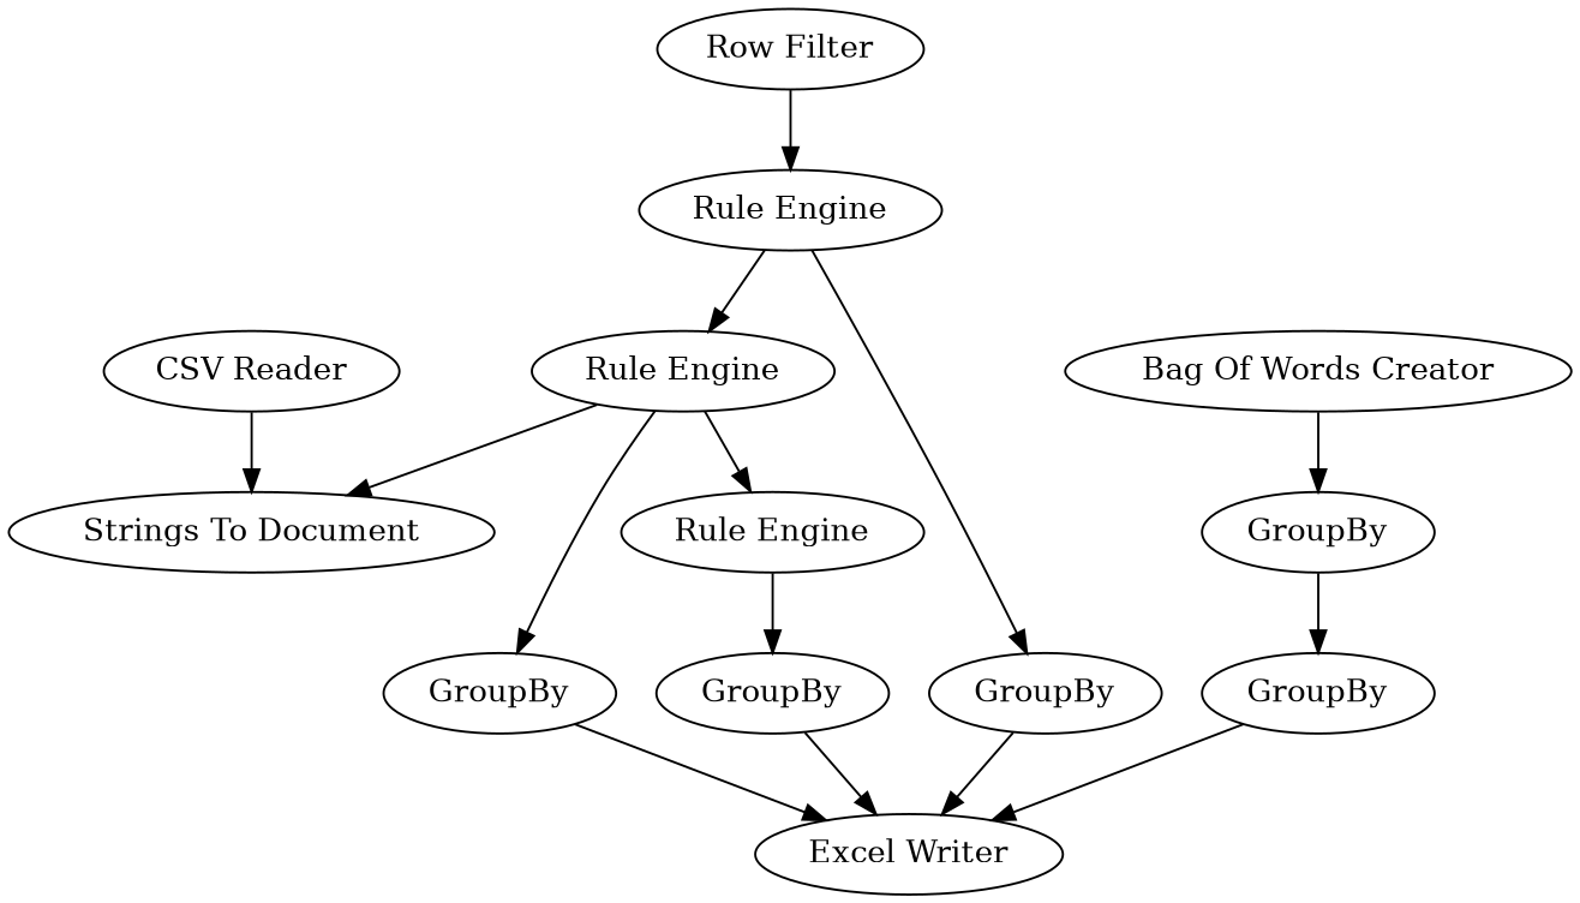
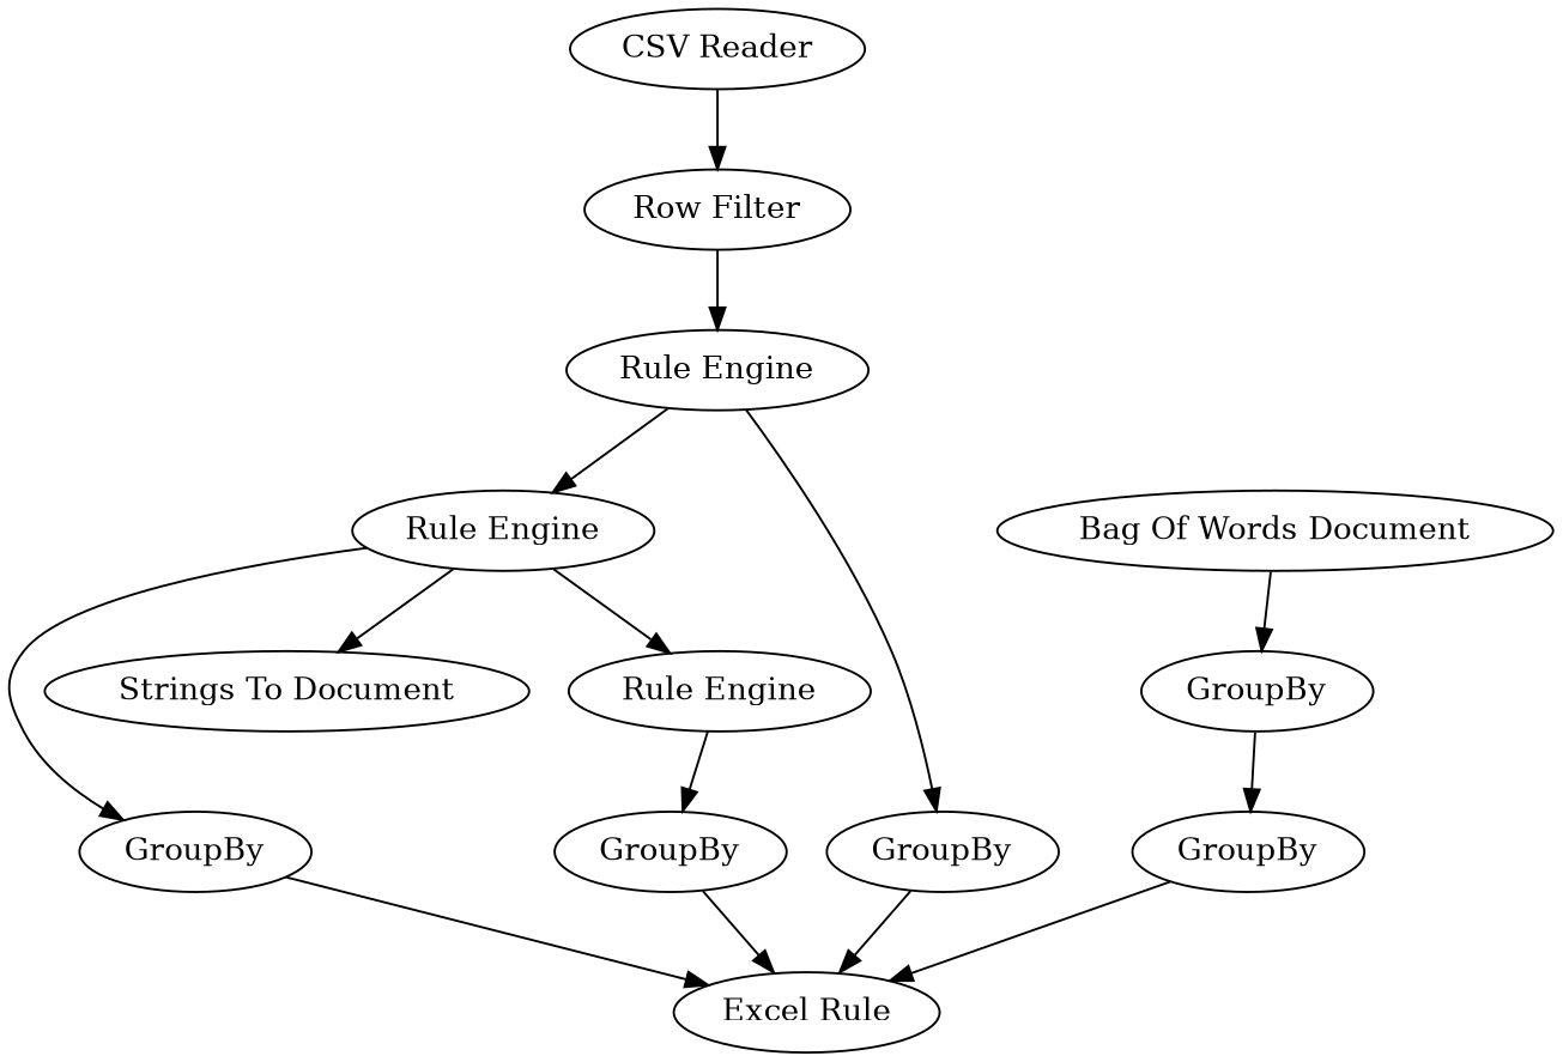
  digraph {
    fontname="DejaVu Serif"
    rankdir=TB
    node [fontname="DejaVu Serif"]
    edge [fontname="DejaVu Serif"]
    n1 [label="CSV Reader"]
    n2 [label="Row Filter"]
    n3 [label="Rule Engine"]
    n4 [label="Rule Engine"]
    n5 [label=GroupBy]
    n6 [label=GroupBy]
    n7 [label="Strings To Document"]
    n8 [label="Rule Engine"]
-   n9 [label="Excel Writer"]
+   n9 [label="Excel Rule"]
    n10 [label=GroupBy]
-   n11 [label="Bag Of Words Creator"]
+   n11 [label="Bag Of Words Document"]
    n12 [label=GroupBy]
    n13 [label=GroupBy]
-   n1 -> n7
+   n1 -> n2
    n2 -> n3
    n3 -> n4
    n3 -> n5
    n4 -> n6
    n4 -> n7
    n4 -> n8
    n5 -> n9
    n6 -> n9
    n8 -> n10
    n10 -> n9
    n11 -> n12
    n12 -> n13
    n13 -> n9
  }
